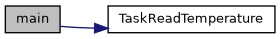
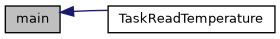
  digraph {
    rankdir=LR
    node [color=black fontname=Helvetica fontsize=10 shape=record style=filled]
    n1 [fillcolor=grey75 fontcolor=black height=0.2 label=main width=0.4]
    n2 [fillcolor=white height=0.2 label=TaskReadTemperature width=0.4]
-   n1 -> n2 [color=midnightblue fontname=Helvetica fontsize=10 labelfontname=Helvetica labelfontsize=10 style=solid]
+   n2 -> n1 [color=midnightblue fontname=Helvetica fontsize=10 labelfontname=Helvetica labelfontsize=10 style=solid]
  }
